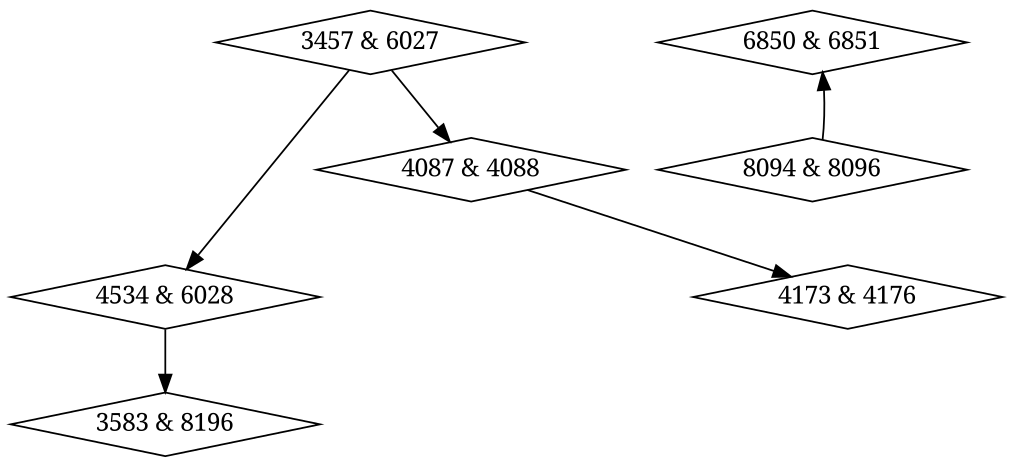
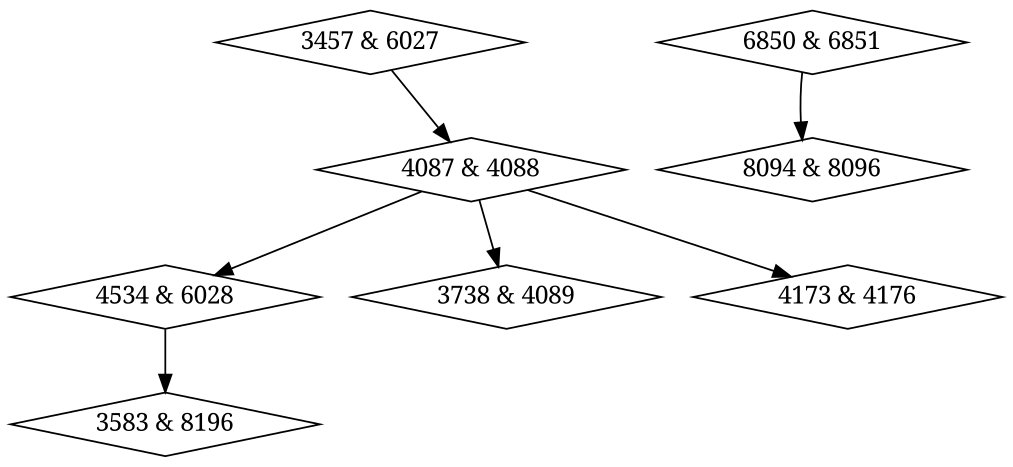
  digraph {
    fontname="Noto Serif"
    node [fontname="Noto Serif" shape=diamond]
    edge [fontname="Noto Serif"]
    n1 [label="3457 & 6027"]
    n2 [label="4087 & 4088"]
    n3 [label="4534 & 6028"]
+   n4 [label="3738 & 4089"]
    n5 [label="4173 & 4176"]
    n6 [label="3583 & 8196"]
    n7 [label="6850 & 6851"]
    n8 [label="8094 & 8096"]
    n1 -> n2
-   n1 -> n3
+   n2 -> n3
+   n2 -> n4
    n2 -> n5
    n3 -> n6
-   n8 -> n7
+   n7 -> n8
  }
